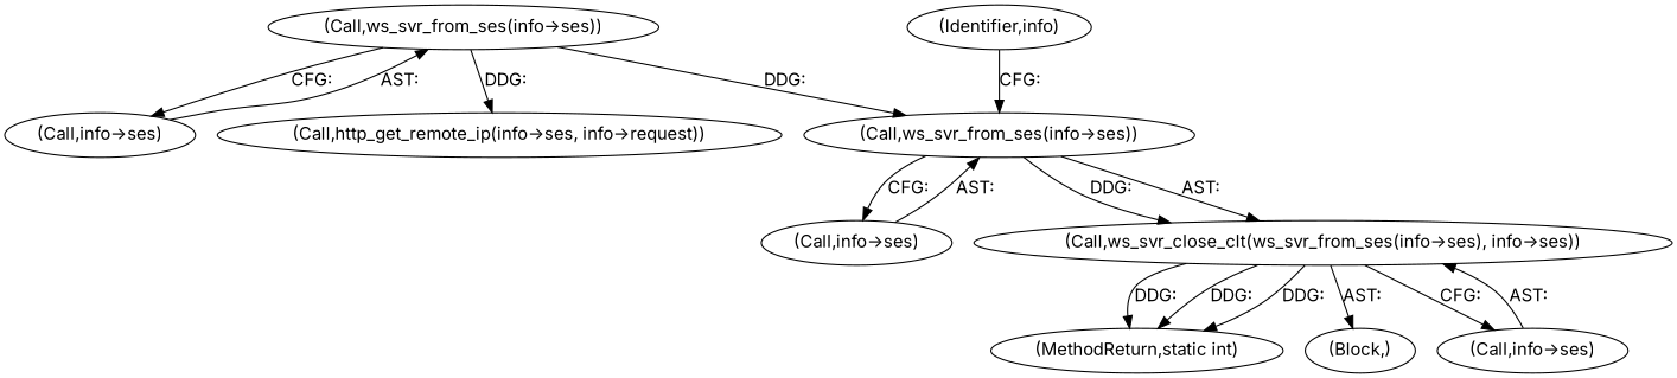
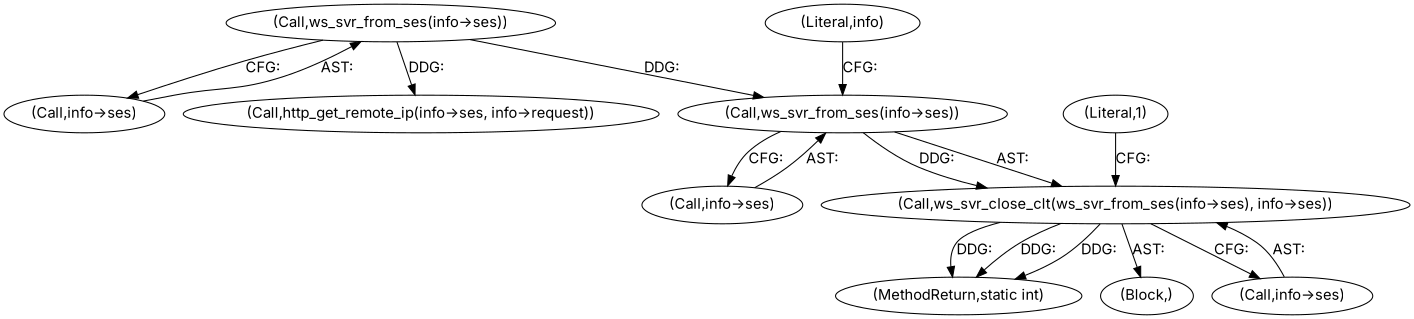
  digraph {
    fontname=Inter
    node [fontname=Inter]
    edge [fontname=Inter]
    n1 [label="(Call,ws_svr_close_clt(ws_svr_from_ses(info->ses), info->ses))"]
    n2 [label="(MethodReturn,static int)"]
    n3 [label="(Block,)"]
    n4 [label="(Call,info->ses)"]
    n5 [label="(Call,ws_svr_from_ses(info->ses))"]
    n6 [label="(Call,info->ses)"]
    n7 [label="(Call,ws_svr_from_ses(info->ses))"]
    n8 [label="(Call,info->ses)"]
    n9 [label="(Call,http_get_remote_ip(info->ses, info->request))"]
-   n11 [label="(Identifier,info)"]
+   n10 [label="(Literal,1)"]
+   n11 [label="(Literal,info)"]
    n1 -> n2 [label="DDG: "]
    n1 -> n2 [label="DDG: "]
    n1 -> n2 [label="DDG: "]
    n1 -> n3 [label="AST: "]
    n1 -> n4 [label="CFG: "]
    n4 -> n1 [label="AST: "]
    n5 -> n1 [label="AST: "]
    n5 -> n1 [label="DDG: "]
    n5 -> n6 [label="CFG: "]
    n6 -> n5 [label="AST: "]
    n7 -> n5 [label="DDG: "]
    n7 -> n8 [label="CFG: "]
    n7 -> n9 [label="DDG: "]
    n8 -> n7 [label="AST: "]
+   n10 -> n1 [label="CFG: "]
    n11 -> n5 [label="CFG: "]
  }
